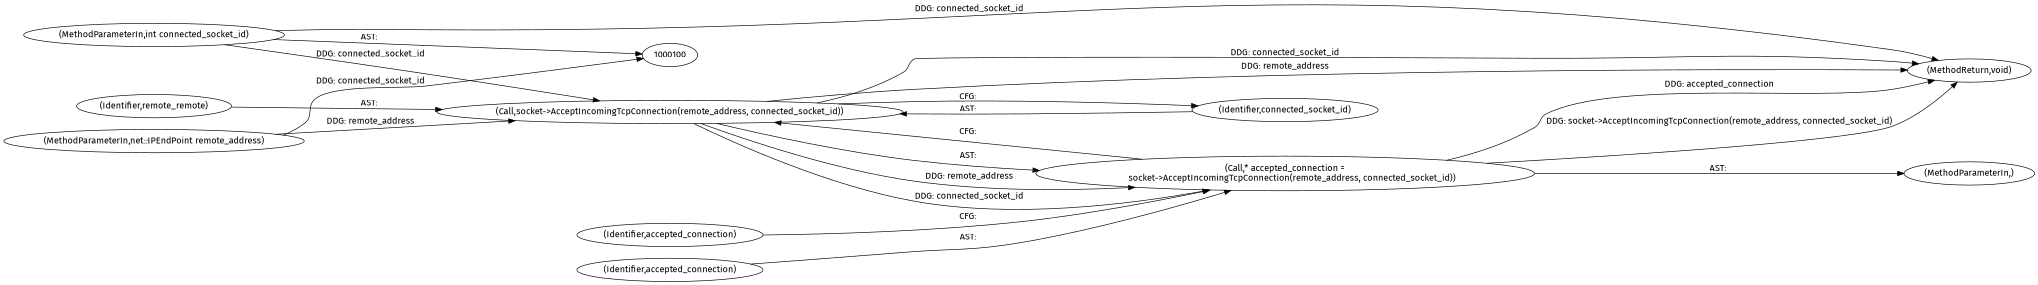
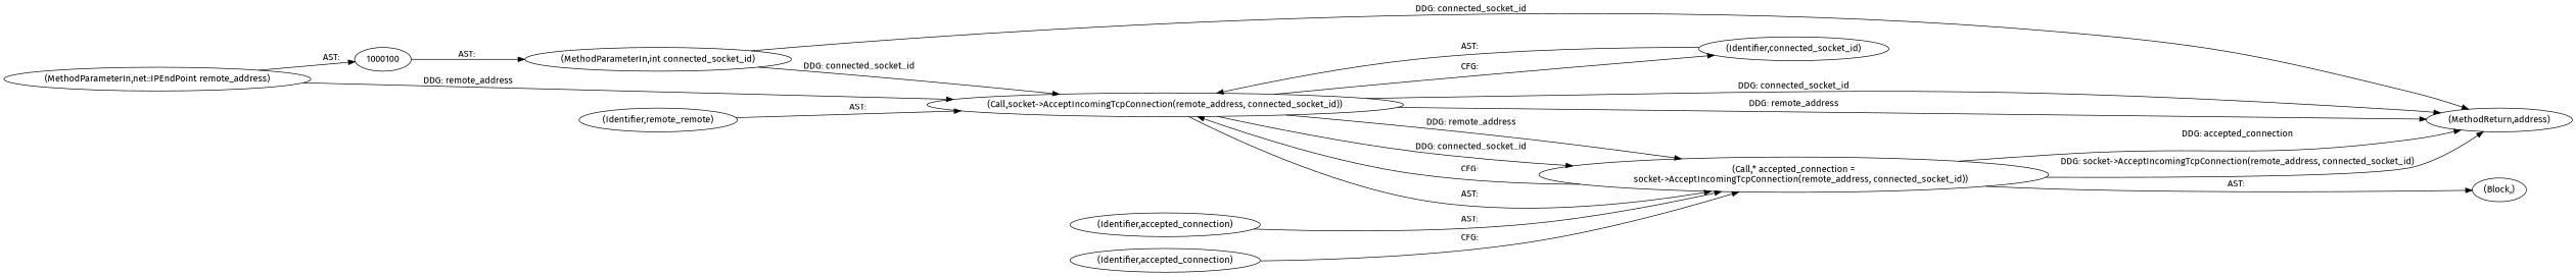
  digraph {
    fontname="Fira Sans"
    rankdir=LR
    node [fontname="Fira Sans"]
    edge [fontname="Fira Sans"]
    n1 [label="(Call,socket->AcceptIncomingTcpConnection(remote_address, connected_socket_id))"]
    n2 [label="(Call,* accepted_connection =\n      socket->AcceptIncomingTcpConnection(remote_address, connected_socket_id))"]
-   n3 [label="(MethodReturn,void)"]
+   n3 [label="(MethodReturn,address)"]
    n4 [label="(Identifier,connected_socket_id)"]
-   n5 [label="(MethodParameterIn,)"]
+   n5 [label="(Block,)"]
    n6 [label="(MethodParameterIn,net::IPEndPoint remote_address)"]
    1000100
    n8 [label="(MethodParameterIn,int connected_socket_id)"]
    n9 [label="(Identifier,accepted_connection)"]
    n10 [label="(Identifier,remote_remote)"]
    n11 [label="(Identifier,accepted_connection)"]
    n1 -> n2 [label="AST: "]
    n1 -> n2 [label="DDG: remote_address"]
    n1 -> n2 [label="DDG: connected_socket_id"]
    n1 -> n3 [label="DDG: connected_socket_id"]
    n1 -> n3 [label="DDG: remote_address"]
    n1 -> n4 [label="CFG: "]
    n2 -> n1 [label="CFG: "]
    n2 -> n3 [label="DDG: accepted_connection"]
    n2 -> n3 [label="DDG: socket->AcceptIncomingTcpConnection(remote_address, connected_socket_id)"]
    n2 -> n5 [label="AST: "]
    n4 -> n1 [label="AST: "]
    n6 -> n1 [label="DDG: remote_address"]
-   n6 -> 1000100 [label="DDG: connected_socket_id"]
+   n6 -> 1000100 [label="AST: "]
    n8 -> n1 [label="DDG: connected_socket_id"]
    n8 -> n3 [label="DDG: connected_socket_id"]
-   n8 -> 1000100 [label="AST: "]
+   1000100 -> n8 [label="AST: "]
    n9 -> n2 [label="AST: "]
    n10 -> n1 [label="AST: "]
    n11 -> n2 [label="CFG: "]
  }
